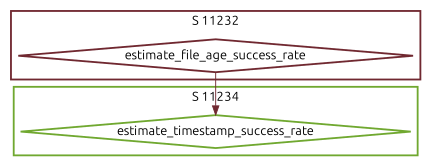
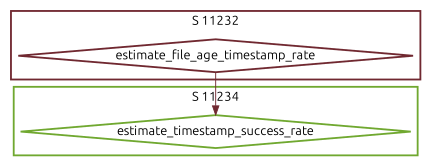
  digraph {
    fontname=Ubuntu
    node [shape=diamond style=bold fontname=Ubuntu]
-   n1 [color="#702830" label=estimate_file_age_success_rate]
+   n1 [color="#702830" label=estimate_file_age_timestamp_rate]
    n2 [color="#70A830" label=estimate_timestamp_success_rate]
    subgraph cluster_1 {
      color="#702830"
      label="S 11232"
      style=bold
      n1
    }
    subgraph cluster_2 {
      color="#70A830"
      label="S 11234"
      style=bold
      n2
    }
    n1 -> n2 [color="#702830" fontname=Ubuntu]
  }
